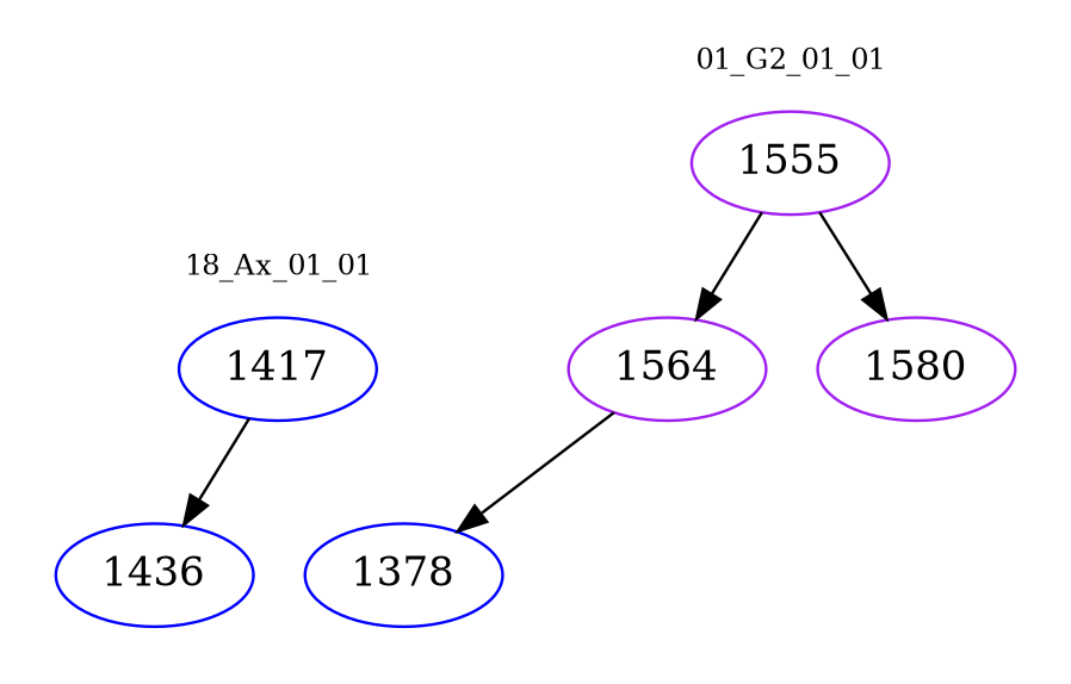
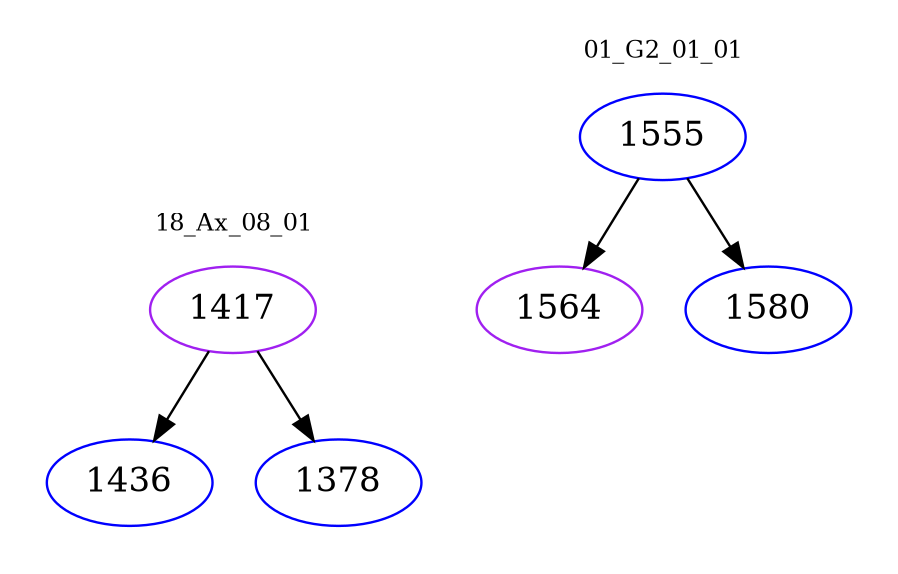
  digraph {
    node [color=blue]
    edge [color=black]
-   n1 [label=1417]
+   n1 [color=purple label=1417]
    n2 [label=1378]
    n3 [label=1436]
-   n4 [color=purple label=1555]
+   n4 [label=1555]
    n5 [color=purple label=1564]
-   n6 [color=purple label=1580]
+   n6 [label=1580]
    subgraph cluster_1 {
      color=white
      fontsize=10
-     label="18_Ax_01_01"
+     label="18_Ax_08_01"
      n1
      n2
      n3
    }
    subgraph cluster_2 {
      color=white
      fontsize=10
      label="01_G2_01_01"
      n4
      n5
      n6
    }
-   n5 -> n2
+   n1 -> n2
    n1 -> n3
    n4 -> n5
    n4 -> n6
  }
